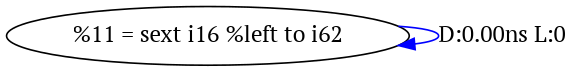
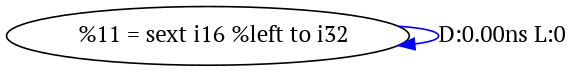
  digraph {
    fontname="PT Serif"
-   n1 [label="%11 = sext i16 %left to i62" fontname="PT Serif"]
+   n1 [label="  %11 = sext i16 %left to i32" fontname="PT Serif"]
    n1 -> n1 [color=blue label="D:0.00ns L:0" fontname="PT Serif"]
  }
